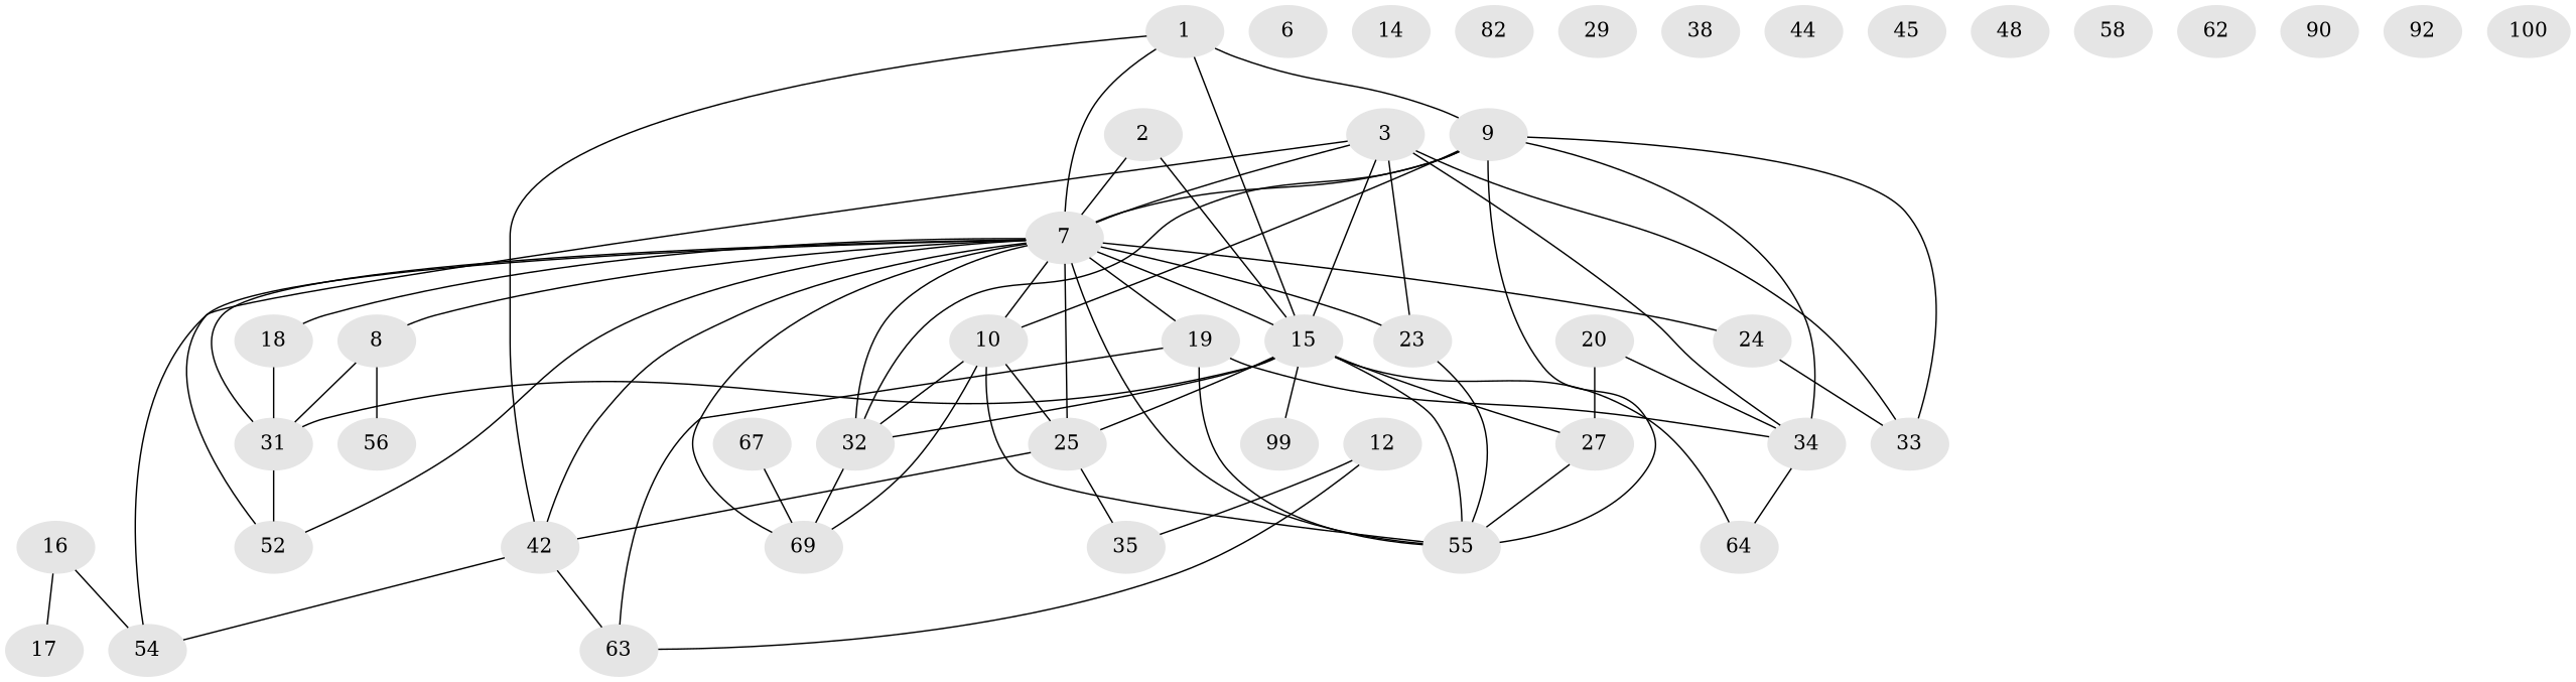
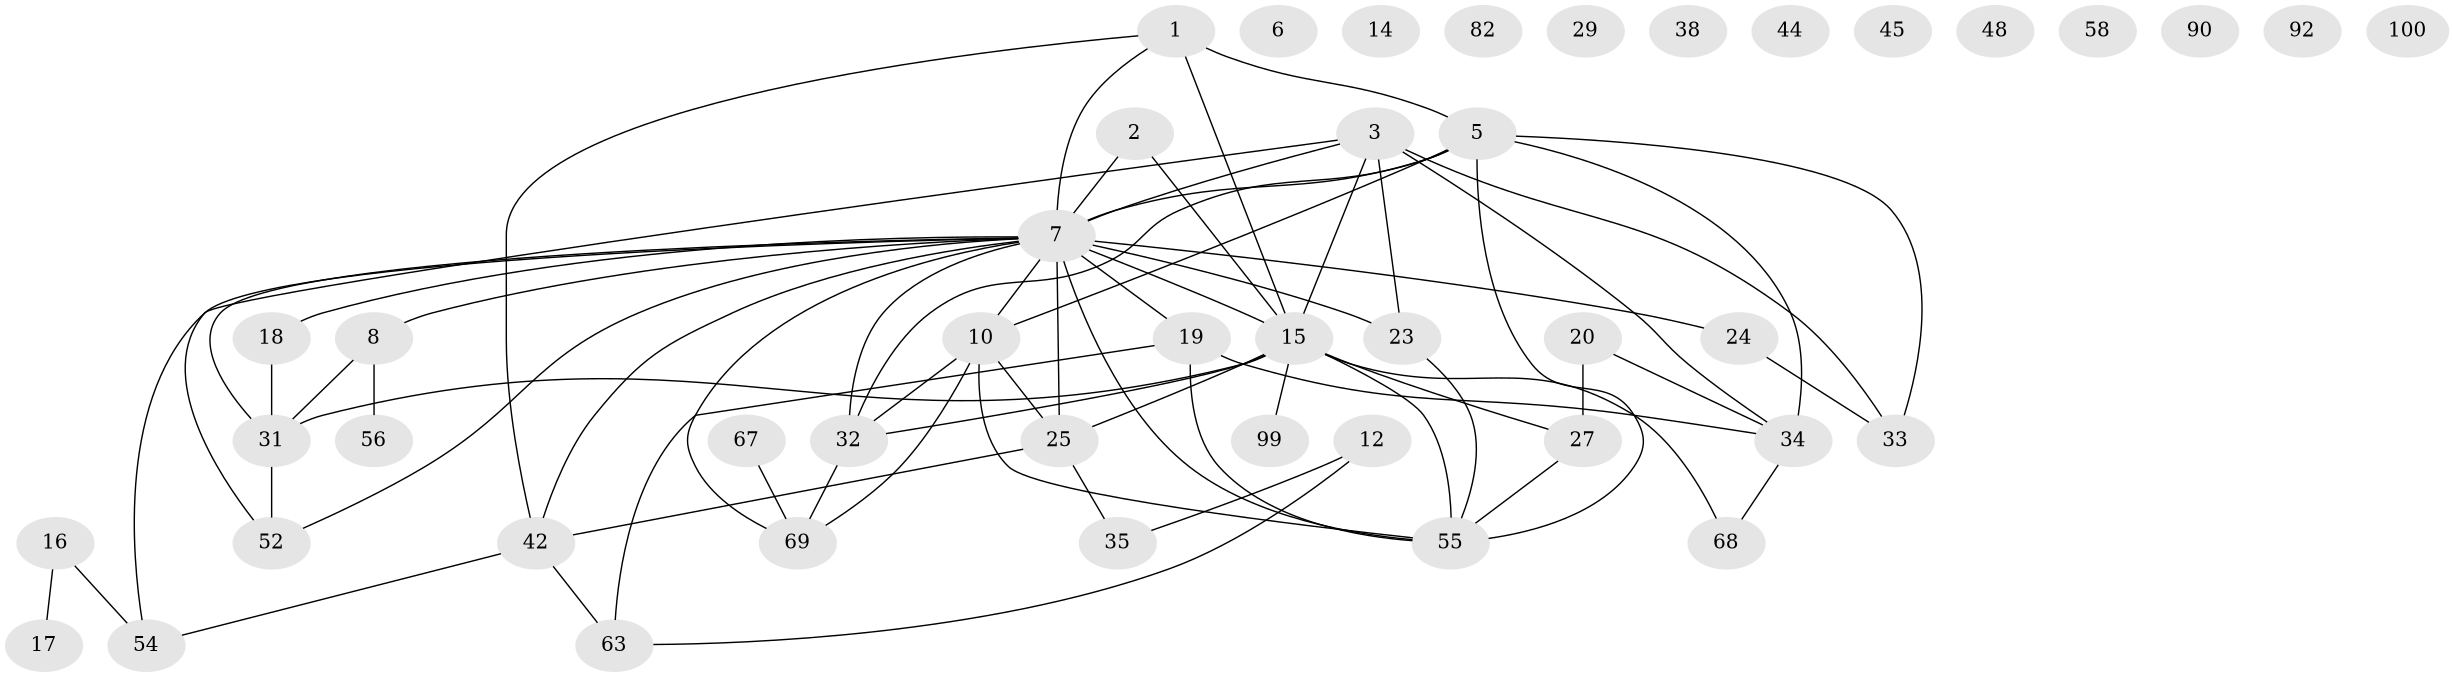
  graph {
    node [color=gray90 style=filled]
    1 [super="+59"]
-   5 [super="+94+95+49" label=9]
+   5 [super="+94+95+49"]
    7 [super="+13+65+9"]
    15 [super="+41"]
    42 [super="+47"]
    33
    34 [super="+46"]
    10 [super="+68"]
    32 [super="+109"]
    55 [super="+80"]
    23 [super="+66"]
    52
    8 [super="+26"]
    18 [super="+76+28"]
    19 [super="+73"]
    24 [super="+36"]
    25 [super="+101+40+50"]
    31 [super="+84"]
    54
    69 [super="+108+74"]
    27 [super="+82"]
-   64
+   64 [label=68]
    99
    63
    2
    3 [super="+37+4"]
    6
    56
    35 [super="+43"]
    12 [super="+57"]
    14 [super="+61"]
    16 [super="+70+86"]
    17 [super="+77"]
    20 [super="+53"]
    n35 [label=82]
    29
    38
    44
    45 [super="+60"]
    48
    58 [super="+78"]
-   62
    67
    90
    92
    100
    1 -- 5
    1 -- 7
    1 -- 15
    1 -- 42
    5 -- 7
    5 -- 33
    5 -- 34
    5 -- 10
    5 -- 32
    5 -- 55
    7 -- 15 [weight=7]
    7 -- 42 [weight=2]
    7 -- 10
    7 -- 32
    7 -- 55
    7 -- 23 [weight=2]
    7 -- 52
    7 -- 8
    7 -- 18 [weight=2]
    7 -- 19
    7 -- 24
    7 -- 25 [weight=4]
    7 -- 31 [weight=2]
    7 -- 54
    7 -- 69
    15 -- 32
    15 -- 55
    15 -- 25
    15 -- 31
    15 -- 27
    15 -- 64
    15 -- 99
    42 -- 54
    42 -- 63
    34 -- 64
    10 -- 32
    10 -- 55
    10 -- 25 [weight=2]
    10 -- 69
    32 -- 69
    23 -- 55
    8 -- 31
    8 -- 56
    18 -- 31
    19 -- 34
    19 -- 55
    19 -- 63
    24 -- 33
    25 -- 42
    25 -- 35
    31 -- 52
    27 -- 55
    2 -- 7 [weight=2]
    2 -- 15
    3 -- 7 [weight=2]
    3 -- 15
    3 -- 33
    3 -- 34
    3 -- 23
    3 -- 52
    12 -- 63
    12 -- 35
    16 -- 54
    16 -- 17
    20 -- 34
    20 -- 27
    67 -- 69
  }
